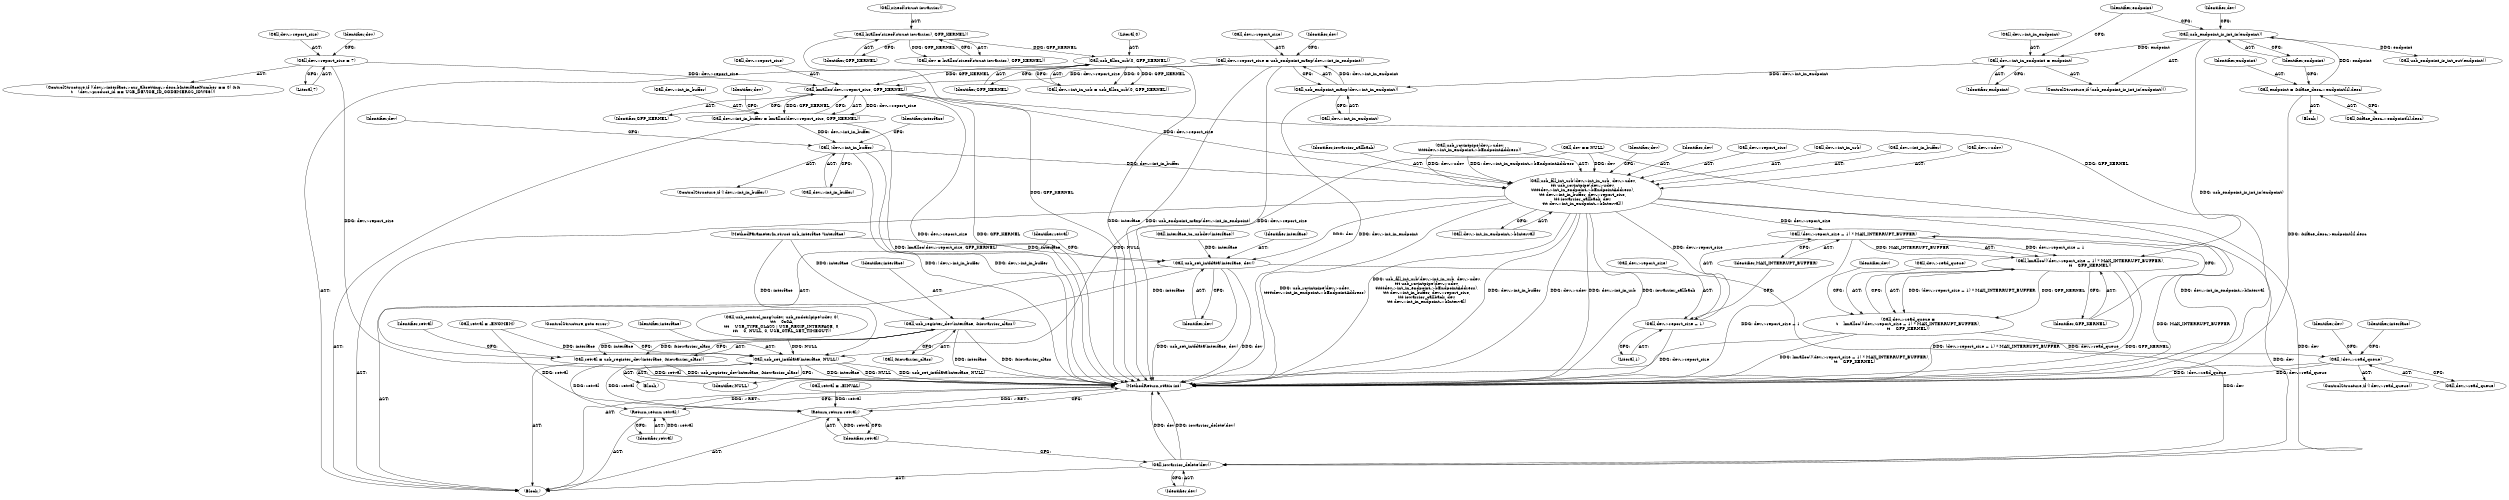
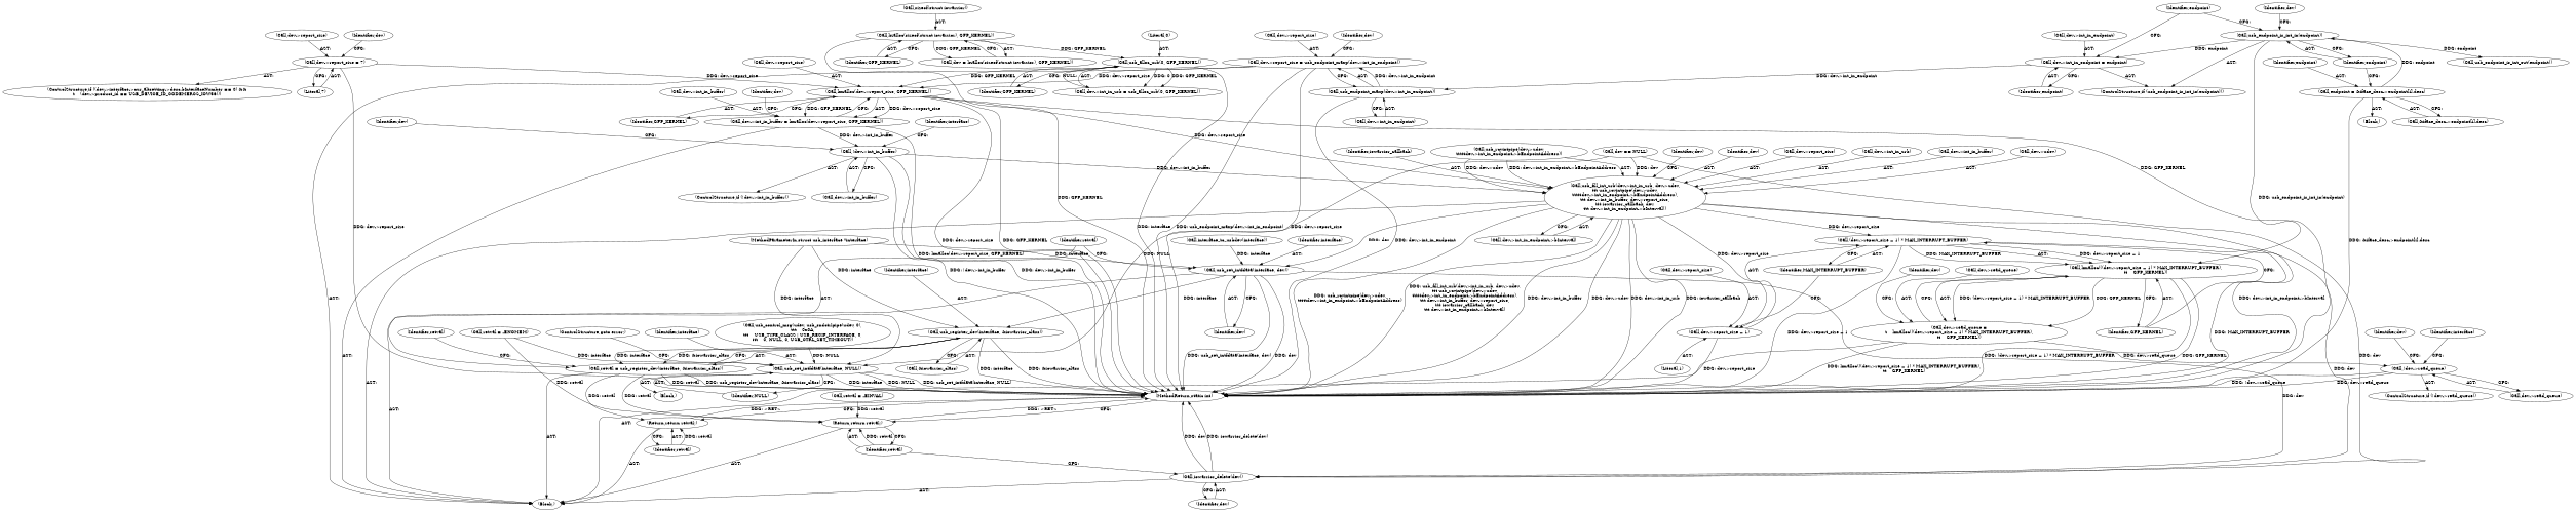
  digraph {
    n1 [label="(Call,kmalloc(dev->report_size, GFP_KERNEL))"]
    n2 [label="(Call,dev->int_in_buffer = kmalloc(dev->report_size, GFP_KERNEL))"]
    n3 [label="(Call,usb_fill_int_urb(dev->int_in_urb, dev->udev,\n\t\t\t usb_rcvintpipe(dev->udev,\n\t\t\t\t\tdev->int_in_endpoint->bEndpointAddress),\n\t\t\t dev->int_in_buffer, dev->report_size,\n\t\t\t iowarrior_callback, dev,\n\t\t\t dev->int_in_endpoint->bInterval))"]
    n4 [label="(Call,kmalloc(((dev->report_size + 1) * MAX_INTERRUPT_BUFFER),\n\t\t    GFP_KERNEL))"]
    n5 [label="(Identifier,GFP_KERNEL)"]
    n6 [label="(MethodReturn,static int)"]
    n7 [label="(Block,)"]
    n8 [label="(Call,!dev->int_in_buffer)"]
    n9 [label="(Call,(dev->report_size + 1) * MAX_INTERRUPT_BUFFER)"]
    n10 [label="(Call,dev->report_size + 1)"]
    n11 [label="(Call,usb_set_intfdata(interface, dev))"]
    n12 [label="(Call,iowarrior_delete(dev))"]
    n13 [label="(Call,dev->int_in_endpoint->bInterval)"]
    n14 [label="(Call,dev->read_queue =\n\t    kmalloc(((dev->report_size + 1) * MAX_INTERRUPT_BUFFER),\n\t\t    GFP_KERNEL))"]
    n15 [label="(Identifier,GFP_KERNEL)"]
    n16 [label="(Return,return retval;)"]
    n17 [label="(Return,return retval;)"]
    n18 [label="(Call,dev->report_size = 7)"]
    n19 [label="(Literal,7)"]
    n20 [label="(ControlStructure,if ((dev->interface->cur_altsetting->desc.bInterfaceNumber == 0) &&\n\t    (dev->product_id == USB_DEVICE_ID_CODEMERCS_IOW56)))"]
    n21 [label="(Call,dev->report_size = usb_endpoint_maxp(dev->int_in_endpoint))"]
    n22 [label="(Call,usb_endpoint_maxp(dev->int_in_endpoint))"]
    n23 [label="(Call,dev->int_in_endpoint)"]
    n24 [label="(Call,dev->int_in_endpoint = endpoint)"]
    n25 [label="(ControlStructure,if (usb_endpoint_is_int_in(endpoint)))"]
    n26 [label="(Identifier,endpoint)"]
    n27 [label="(Call,usb_endpoint_is_int_in(endpoint))"]
    n28 [label="(Call,usb_endpoint_is_int_out(endpoint))"]
    n29 [label="(Identifier,endpoint)"]
    n30 [label="(Call,endpoint = &iface_desc->endpoint[i].desc)"]
    n31 [label="(Call,&iface_desc->endpoint[i].desc)"]
    n32 [label="(Block,)"]
    n33 [label="(Call,usb_alloc_urb(0, GFP_KERNEL))"]
    n34 [label="(Identifier,GFP_KERNEL)"]
    n35 [label="(Call,dev->int_in_urb = usb_alloc_urb(0, GFP_KERNEL))"]
    n36 [label="(Call,kzalloc(sizeof(struct iowarrior), GFP_KERNEL))"]
    n37 [label="(Call,dev = kzalloc(sizeof(struct iowarrior), GFP_KERNEL))"]
    n38 [label="(Identifier,GFP_KERNEL)"]
    n39 [label="(ControlStructure,if (!dev->int_in_buffer))"]
    n40 [label="(Call,dev->int_in_buffer)"]
    n41 [label="(Identifier,MAX_INTERRUPT_BUFFER)"]
    n42 [label="(Literal,1)"]
    n43 [label="(Call,usb_register_dev(interface, &iowarrior_class))"]
    n44 [label="(Identifier,dev)"]
    n45 [label="(Identifier,dev)"]
    n46 [label="(Call,!dev->read_queue)"]
    n47 [label="(ControlStructure,if (!dev->read_queue))"]
    n48 [label="(Call,dev->read_queue)"]
    n49 [label="(Call,retval = usb_register_dev(interface, &iowarrior_class))"]
    n50 [label="(Call,&iowarrior_class)"]
    n51 [label="(Call,usb_set_intfdata(interface, NULL))"]
    n52 [label="(Identifier,NULL)"]
    n53 [label="(Block,)"]
    n54 [label="(Identifier,retval)"]
    n55 [label="(Identifier,retval)"]
    n56 [label="(Call,dev->int_in_buffer)"]
    n57 [label="(Identifier,interface)"]
    n58 [label="(Call,usb_control_msg(udev, usb_sndctrlpipe(udev, 0),\n\t\t\t    0x0A,\n\t\t\t    USB_TYPE_CLASS | USB_RECIP_INTERFACE, 0,\n\t\t\t    0, NULL, 0, USB_CTRL_SET_TIMEOUT))"]
    n59 [label="(Identifier,dev)"]
    n60 [label="(Identifier,endpoint)"]
    n61 [label="(Identifier,interface)"]
    n62 [label="(Identifier,dev)"]
    n63 [label="(Identifier,dev)"]
    n64 [label="(Identifier,endpoint)"]
    n65 [label="(Identifier,dev)"]
    n66 [label="(Literal,0)"]
    n67 [label="(MethodParameterIn,struct usb_interface *interface)"]
    n68 [label="(ControlStructure,goto error;)"]
    n69 [label="(Call,dev->read_queue)"]
    n70 [label="(Identifier,dev)"]
    n71 [label="(Call,dev->report_size)"]
    n72 [label="(Call,dev == NULL)"]
    n73 [label="(Identifier,retval)"]
    n74 [label="(Call,sizeof(struct iowarrior))"]
    n75 [label="(Call,dev->report_size)"]
    n76 [label="(Call,retval = -EINVAL)"]
    n77 [label="(Identifier,dev)"]
    n78 [label="(Identifier,dev)"]
    n79 [label="(Call,dev->report_size)"]
    n80 [label="(Call,dev->int_in_endpoint)"]
    n81 [label="(Identifier,dev)"]
    n82 [label="(Call,dev->int_in_urb)"]
    n83 [label="(Call,dev->report_size)"]
    n84 [label="(Call,dev->int_in_buffer)"]
    n85 [label="(Identifier,interface)"]
    n86 [label="(Call,dev->report_size)"]
    n87 [label="(Call,dev->udev)"]
    n88 [label="(Identifier,iowarrior_callback)"]
    n89 [label="(Identifier,interface)"]
    n90 [label="(Identifier,retval)"]
    n91 [label="(Identifier,dev)"]
    n92 [label="(Call,interface_to_usbdev(interface))"]
    n93 [label="(Identifier,interface)"]
    n94 [label="(Call,retval = -ENOMEM)"]
    n95 [label="(Call,usb_rcvintpipe(dev->udev,\n\t\t\t\t\tdev->int_in_endpoint->bEndpointAddress))"]
    n1 -> n2 [label="AST: "]
    n1 -> n2 [label="DDG: dev->report_size"]
    n1 -> n2 [label="DDG: GFP_KERNEL"]
    n1 -> n3 [label="DDG: dev->report_size"]
    n1 -> n4 [label="DDG: GFP_KERNEL"]
    n1 -> n5 [label="CFG: "]
    n1 -> n6 [label="DDG: dev->report_size"]
    n1 -> n6 [label="DDG: GFP_KERNEL"]
    n2 -> n1 [label="CFG: "]
    n2 -> n6 [label="DDG: kmalloc(dev->report_size, GFP_KERNEL)"]
    n2 -> n7 [label="AST: "]
    n2 -> n8 [label="DDG: dev->int_in_buffer"]
    n3 -> n6 [label="DDG: dev->int_in_urb"]
    n3 -> n6 [label="DDG: iowarrior_callback"]
    n3 -> n6 [label="DDG: dev->int_in_endpoint->bInterval"]
    n3 -> n6 [label="DDG: usb_rcvintpipe(dev->udev,\n\t\t\t\t\tdev->int_in_endpoint->bEndpointAddress)"]
    n3 -> n6 [label="DDG: usb_fill_int_urb(dev->int_in_urb, dev->udev,\n\t\t\t usb_rcvintpipe(dev->udev,\n\t\t\t\t\tdev->int_in_endpoint->bEndpointAddress),\n\t\t\t dev->int_in_buffer, dev->report_size,\n\t\t\t iowarrior_callback, dev,\n\t\t\t dev->int_in_endpoint->bInterval)"]
    n3 -> n6 [label="DDG: dev->int_in_buffer"]
    n3 -> n6 [label="DDG: dev->udev"]
    n3 -> n7 [label="AST: "]
    n3 -> n9 [label="DDG: dev->report_size"]
    n3 -> n10 [label="DDG: dev->report_size"]
    n3 -> n11 [label="DDG: dev"]
    n3 -> n12 [label="DDG: dev"]
    n3 -> n13 [label="CFG: "]
    n4 -> n6 [label="DDG: (dev->report_size + 1) * MAX_INTERRUPT_BUFFER"]
    n4 -> n6 [label="DDG: GFP_KERNEL"]
    n4 -> n14 [label="AST: "]
    n4 -> n14 [label="DDG: (dev->report_size + 1) * MAX_INTERRUPT_BUFFER"]
    n4 -> n14 [label="DDG: GFP_KERNEL"]
    n4 -> n15 [label="CFG: "]
    n5 -> n1 [label="AST: "]
    n6 -> n16 [label="CFG: "]
    n6 -> n17 [label="CFG: "]
    n8 -> n3 [label="DDG: dev->int_in_buffer"]
    n8 -> n6 [label="DDG: dev->int_in_buffer"]
    n8 -> n6 [label="DDG: !dev->int_in_buffer"]
    n8 -> n39 [label="AST: "]
    n8 -> n40 [label="CFG: "]
    n9 -> n4 [label="AST: "]
    n9 -> n4 [label="DDG: dev->report_size + 1"]
    n9 -> n4 [label="DDG: MAX_INTERRUPT_BUFFER"]
    n9 -> n6 [label="DDG: dev->report_size + 1"]
    n9 -> n6 [label="DDG: MAX_INTERRUPT_BUFFER"]
    n9 -> n41 [label="CFG: "]
    n10 -> n6 [label="DDG: dev->report_size"]
    n10 -> n9 [label="AST: "]
-   n10 -> n42 [label="CFG: "]
    n11 -> n6 [label="DDG: dev"]
    n11 -> n6 [label="DDG: usb_set_intfdata(interface, dev)"]
    n11 -> n7 [label="AST: "]
    n11 -> n12 [label="DDG: dev"]
    n11 -> n43 [label="DDG: interface"]
    n11 -> n44 [label="CFG: "]
    n12 -> n6 [label="DDG: dev"]
    n12 -> n6 [label="DDG: iowarrior_delete(dev)"]
    n12 -> n7 [label="AST: "]
    n12 -> n45 [label="CFG: "]
    n13 -> n3 [label="AST: "]
    n14 -> n4 [label="CFG: "]
    n14 -> n6 [label="DDG: kmalloc(((dev->report_size + 1) * MAX_INTERRUPT_BUFFER),\n\t\t    GFP_KERNEL)"]
    n14 -> n7 [label="AST: "]
    n14 -> n46 [label="DDG: dev->read_queue"]
    n15 -> n4 [label="AST: "]
    n15 -> n9 [label="CFG: "]
    n16 -> n6 [label="DDG: <RET>"]
    n16 -> n7 [label="AST: "]
    n16 -> n54 [label="CFG: "]
    n17 -> n6 [label="DDG: <RET>"]
    n17 -> n7 [label="AST: "]
    n17 -> n55 [label="CFG: "]
    n18 -> n1 [label="DDG: dev->report_size"]
    n18 -> n6 [label="DDG: dev->report_size"]
    n18 -> n19 [label="CFG: "]
    n18 -> n20 [label="AST: "]
    n19 -> n18 [label="AST: "]
    n21 -> n1 [label="DDG: dev->report_size"]
    n21 -> n6 [label="DDG: usb_endpoint_maxp(dev->int_in_endpoint)"]
    n21 -> n6 [label="DDG: dev->report_size"]
    n21 -> n7 [label="AST: "]
    n21 -> n22 [label="CFG: "]
    n22 -> n6 [label="DDG: dev->int_in_endpoint"]
    n22 -> n21 [label="AST: "]
    n22 -> n21 [label="DDG: dev->int_in_endpoint"]
    n22 -> n23 [label="CFG: "]
    n23 -> n22 [label="AST: "]
    n24 -> n22 [label="DDG: dev->int_in_endpoint"]
    n24 -> n25 [label="AST: "]
    n24 -> n26 [label="CFG: "]
    n26 -> n24 [label="AST: "]
    n27 -> n6 [label="DDG: usb_endpoint_is_int_in(endpoint)"]
    n27 -> n24 [label="DDG: endpoint"]
    n27 -> n25 [label="AST: "]
    n27 -> n28 [label="DDG: endpoint"]
    n27 -> n29 [label="CFG: "]
    n29 -> n27 [label="AST: "]
    n29 -> n30 [label="CFG: "]
    n30 -> n6 [label="DDG: &iface_desc->endpoint[i].desc"]
    n30 -> n27 [label="DDG: endpoint"]
    n30 -> n31 [label="CFG: "]
    n30 -> n32 [label="AST: "]
    n31 -> n30 [label="AST: "]
    n33 -> n1 [label="DDG: GFP_KERNEL"]
    n33 -> n6 [label="DDG: interface"]
    n33 -> n34 [label="CFG: "]
    n33 -> n35 [label="AST: "]
    n33 -> n35 [label="DDG: 0"]
    n33 -> n35 [label="DDG: GFP_KERNEL"]
    n34 -> n33 [label="AST: "]
-   n35 -> n33 [label="CFG: "]
+   n35 -> n33 [label="NULL: "]
    n36 -> n6 [label="DDG: GFP_KERNEL"]
    n36 -> n33 [label="DDG: GFP_KERNEL"]
    n36 -> n37 [label="AST: "]
    n36 -> n37 [label="DDG: GFP_KERNEL"]
    n36 -> n38 [label="CFG: "]
    n37 -> n36 [label="CFG: "]
    n38 -> n36 [label="AST: "]
    n40 -> n8 [label="AST: "]
    n41 -> n9 [label="AST: "]
    n41 -> n10 [label="CFG: "]
    n42 -> n10 [label="AST: "]
    n43 -> n6 [label="DDG: &iowarrior_class"]
    n43 -> n6 [label="DDG: interface"]
    n43 -> n49 [label="AST: "]
    n43 -> n49 [label="DDG: interface"]
    n43 -> n49 [label="DDG: &iowarrior_class"]
    n43 -> n50 [label="CFG: "]
    n44 -> n11 [label="AST: "]
    n45 -> n12 [label="AST: "]
    n46 -> n6 [label="DDG: !dev->read_queue"]
    n46 -> n6 [label="DDG: dev->read_queue"]
    n46 -> n47 [label="AST: "]
    n46 -> n48 [label="CFG: "]
    n48 -> n46 [label="AST: "]
    n49 -> n6 [label="DDG: usb_register_dev(interface, &iowarrior_class)"]
    n49 -> n6 [label="DDG: retval"]
    n49 -> n7 [label="AST: "]
    n49 -> n16 [label="DDG: retval"]
    n49 -> n17 [label="DDG: retval"]
    n49 -> n43 [label="CFG: "]
    n50 -> n43 [label="AST: "]
    n51 -> n6 [label="DDG: usb_set_intfdata(interface, NULL)"]
    n51 -> n6 [label="DDG: interface"]
    n51 -> n6 [label="DDG: NULL"]
    n51 -> n52 [label="CFG: "]
    n51 -> n53 [label="AST: "]
    n52 -> n51 [label="AST: "]
    n54 -> n16 [label="AST: "]
    n54 -> n16 [label="DDG: retval"]
    n55 -> n12 [label="CFG: "]
    n55 -> n17 [label="AST: "]
    n55 -> n17 [label="DDG: retval"]
    n56 -> n2 [label="AST: "]
    n57 -> n51 [label="AST: "]
    n58 -> n51 [label="DDG: NULL"]
    n59 -> n3 [label="CFG: "]
    n60 -> n30 [label="AST: "]
    n61 -> n8 [label="CFG: "]
    n62 -> n3 [label="AST: "]
    n63 -> n21 [label="CFG: "]
    n64 -> n24 [label="CFG: "]
    n64 -> n27 [label="CFG: "]
    n65 -> n2 [label="CFG: "]
    n66 -> n33 [label="AST: "]
    n67 -> n11 [label="DDG: interface"]
    n67 -> n43 [label="DDG: interface"]
    n67 -> n51 [label="DDG: interface"]
    n68 -> n51 [label="CFG: "]
    n69 -> n14 [label="AST: "]
    n70 -> n14 [label="CFG: "]
    n71 -> n10 [label="AST: "]
    n72 -> n3 [label="DDG: dev"]
    n72 -> n12 [label="DDG: dev"]
    n72 -> n51 [label="DDG: NULL"]
    n73 -> n49 [label="CFG: "]
    n74 -> n36 [label="AST: "]
    n75 -> n21 [label="AST: "]
    n76 -> n17 [label="DDG: retval"]
    n77 -> n18 [label="CFG: "]
    n78 -> n46 [label="CFG: "]
    n79 -> n3 [label="AST: "]
    n80 -> n24 [label="AST: "]
    n81 -> n8 [label="CFG: "]
    n82 -> n3 [label="AST: "]
    n83 -> n18 [label="AST: "]
    n84 -> n3 [label="AST: "]
    n85 -> n43 [label="AST: "]
    n86 -> n1 [label="AST: "]
    n87 -> n3 [label="AST: "]
    n88 -> n3 [label="AST: "]
    n89 -> n46 [label="CFG: "]
    n90 -> n11 [label="CFG: "]
    n90 -> n49 [label="AST: "]
    n91 -> n27 [label="CFG: "]
    n92 -> n11 [label="DDG: interface"]
    n93 -> n11 [label="AST: "]
    n94 -> n17 [label="DDG: retval"]
    n94 -> n51 [label="DDG: interface"]
    n95 -> n3 [label="AST: "]
    n95 -> n3 [label="DDG: dev->udev"]
    n95 -> n3 [label="DDG: dev->int_in_endpoint->bEndpointAddress"]
  }
